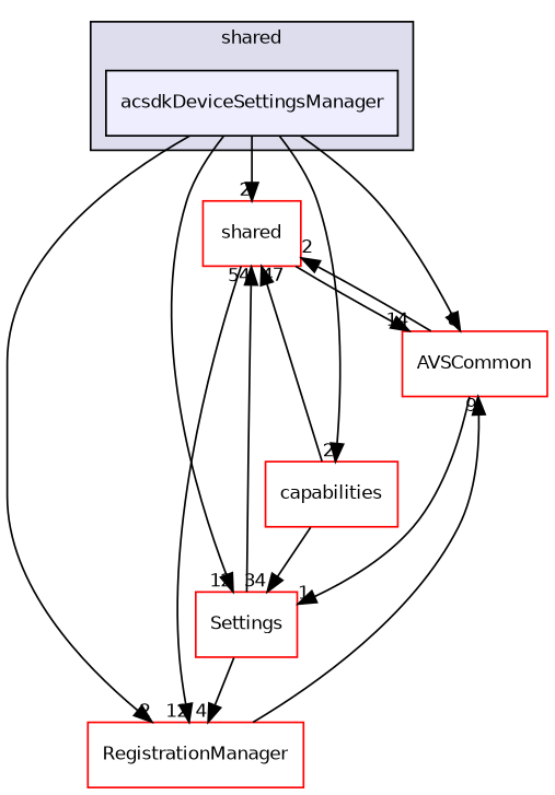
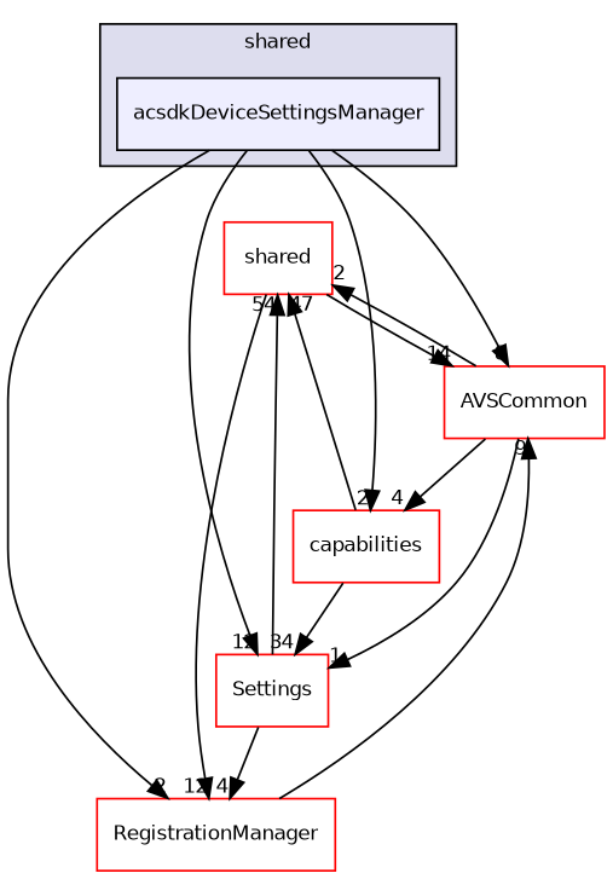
  digraph {
    compound=true
    node [fillcolor=white fontname=Helvetica fontsize=10 shape=box style=filled color=red]
    edge [headlabel=2 labeldistance=1.5 labelfontname=Helvetica labelfontsize=10]
    n1 [fillcolor="#eeeeff" label=acsdkDeviceSettingsManager pencolor=black color=""]
    n2 [label=shared]
    n3 [label=Settings]
    n4 [label=AVSCommon]
    n5 [label=RegistrationManager]
    n6 [label=capabilities]
    subgraph cluster_1 {
      bgcolor="#ddddee"
      fontname=Helvetica
      fontsize=10
      label=shared
      pencolor=black
      n1
    }
-   n1 -> n2
    n1 -> n3 [headlabel=12]
    n1 -> n4 [headlabel=8]
    n1 -> n5
    n1 -> n6
    n2 -> n4 [headlabel=14]
    n2 -> n5 [headlabel=12]
    n3 -> n2 [headlabel=54]
    n3 -> n5 [headlabel=4]
    n4 -> n2
    n4 -> n3 [headlabel=1]
+   n4 -> n6 [headlabel=4]
    n5 -> n4 [headlabel=9]
    n6 -> n2 [headlabel=47]
    n6 -> n3 [headlabel=34]
  }
